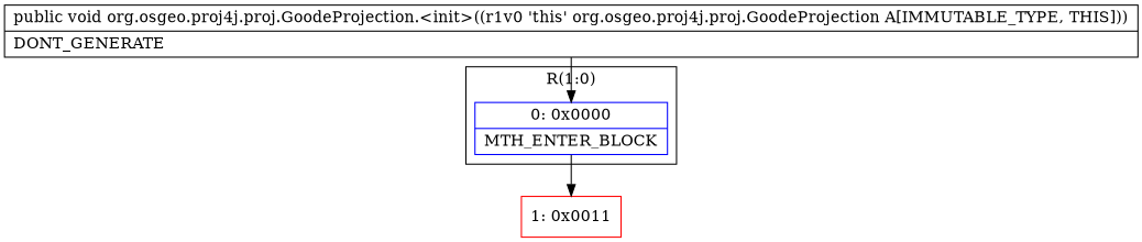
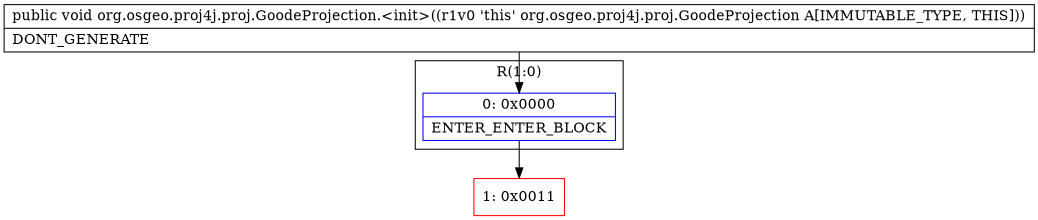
  digraph {
    node [shape=record]
-   n1 [color=blue label="{0\:\ 0x0000|MTH_ENTER_BLOCK\l}"]
+   n1 [color=blue label="{0\:\ 0x0000|ENTER_ENTER_BLOCK\l}"]
    n2 [color=red label="{1\:\ 0x0011}"]
    n3 [label="{public void org.osgeo.proj4j.proj.GoodeProjection.\<init\>((r1v0 'this' org.osgeo.proj4j.proj.GoodeProjection A[IMMUTABLE_TYPE, THIS]))  | DONT_GENERATE\l}"]
    subgraph cluster_1 {
      label="R(1:0)"
      n1
    }
    n1 -> n2
    n3 -> n1
  }
